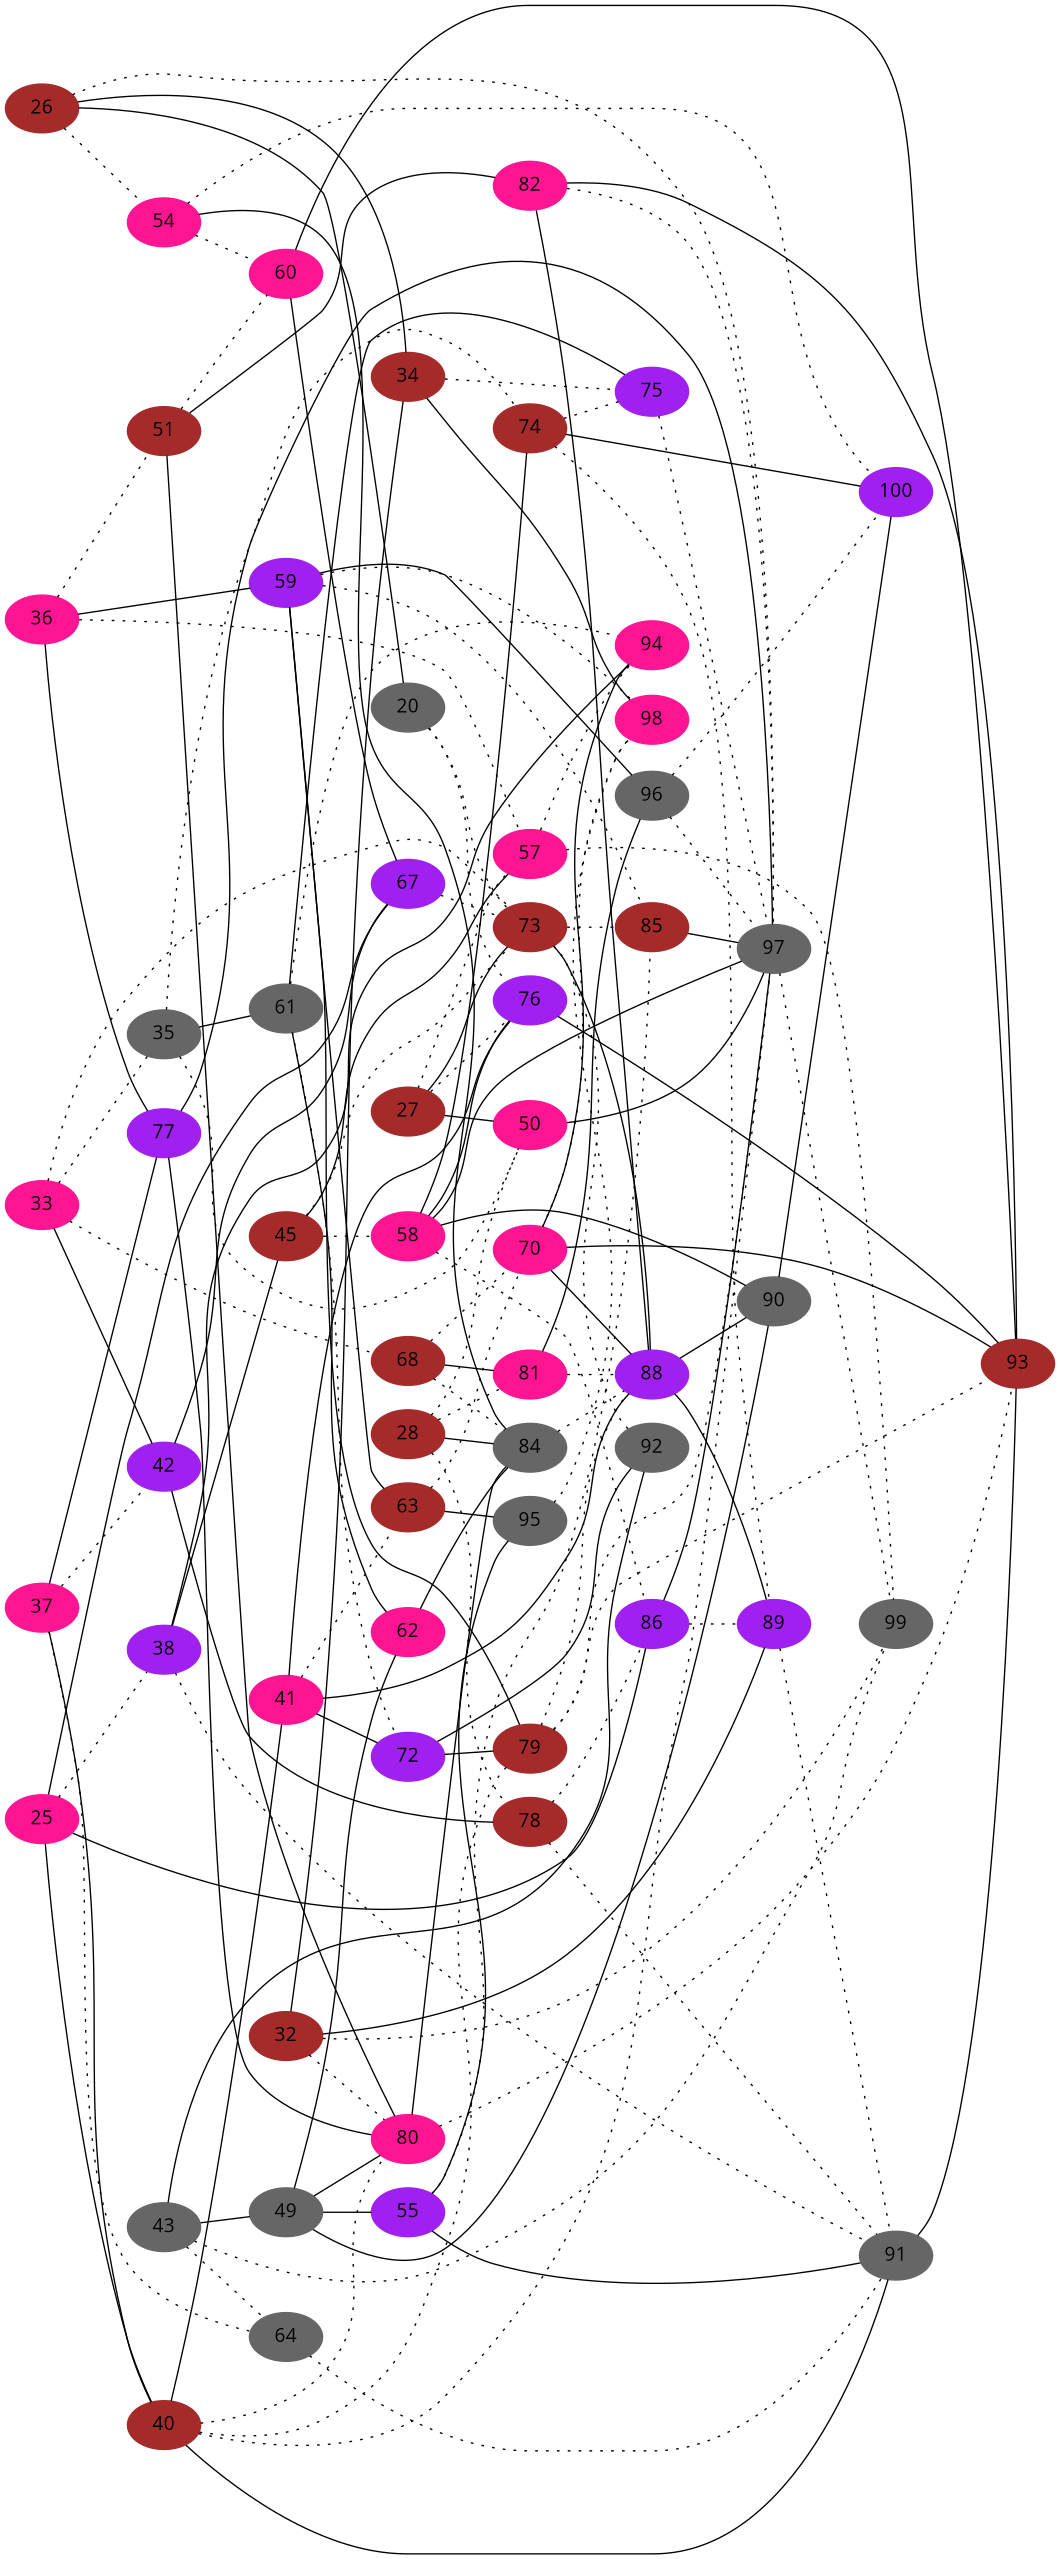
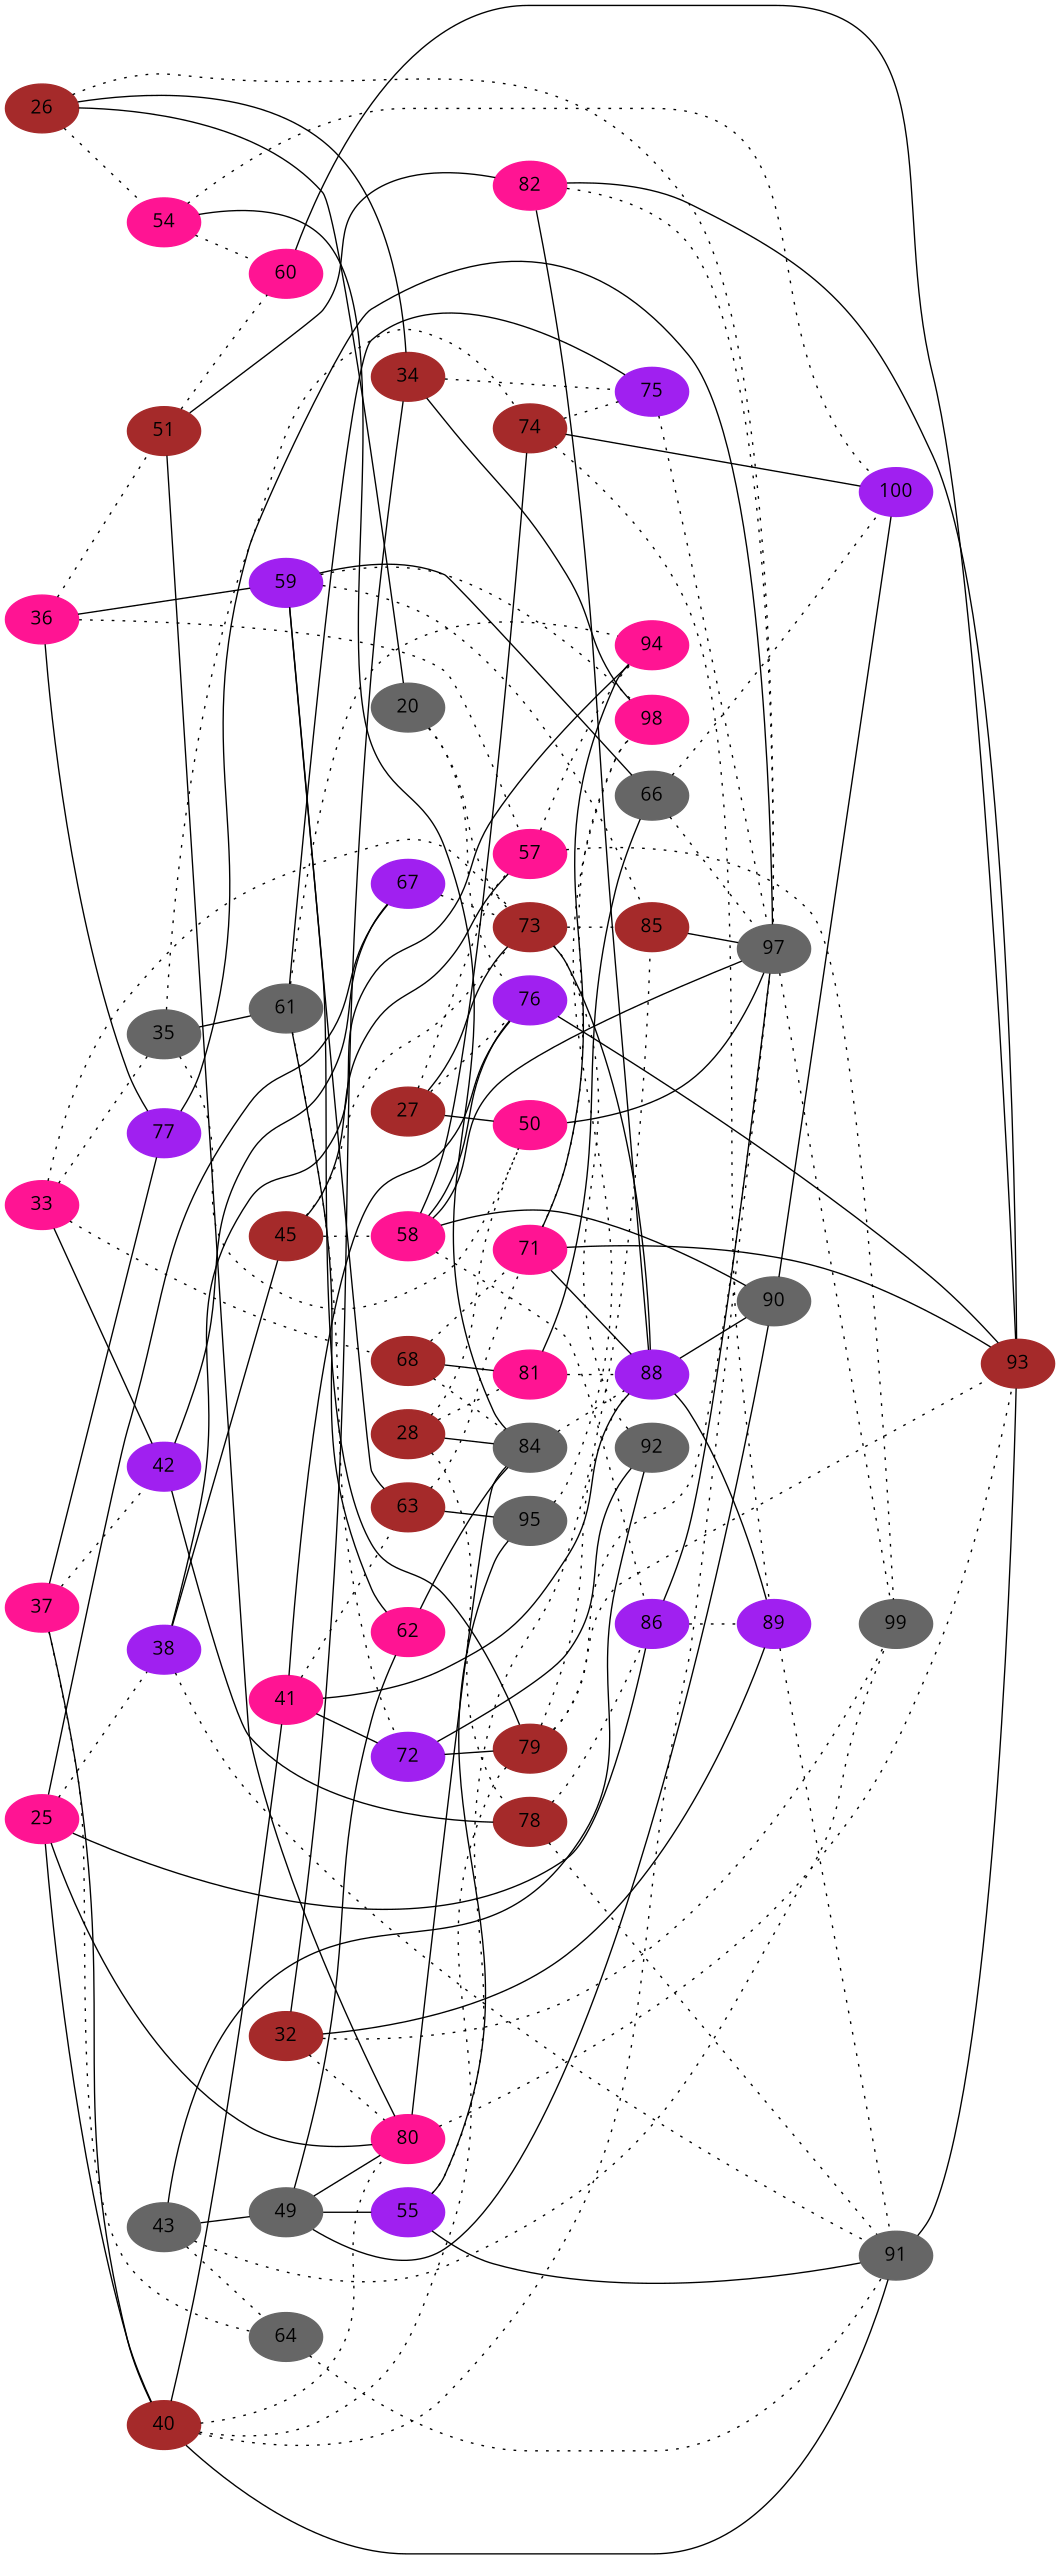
  graph {
    fontname="Open Sans"
    rankdir=LR
    node [color=deeppink fontname="Open Sans" style=filled]
    edge [fontname="Open Sans" style=solid]
    38 [color=purple]
    25
    40 [color=brown super="+14+19"]
    67 [color=purple]
    86 [color=purple super="+23"]
    45 [color=brown]
    91 [color=gray40 super="+4+6"]
    94
    97 [color=gray40 super="+15+65+24"]
    80 [super="+11"]
    41 [super="+31"]
    79 [color=brown super="+17"]
    73 [color=brown super="+1+44+69"]
    89 [color=purple super="+87"]
    26 [color=brown]
    n16 [color=gray40 label=20]
    34 [color=brown]
    54
    76 [color=purple super="+29"]
    75 [color=purple]
    98
    84 [color=gray40 super="+46"]
    60
    100 [color=purple]
    99 [color=gray40 super="+52"]
    27 [color=brown]
    50
    57 [super="+22"]
    88 [color=purple super="+2+7+83"]
    92 [color=gray40]
    85 [color=brown super="+56"]
    93 [color=brown super="+66"]
    28 [color=brown]
    78 [color=brown]
    81
-   96 [color=gray40]
+   96 [color=gray40 label=66]
    32 [color=brown]
    33
    35 [color=gray40]
    42 [color=purple]
    68 [color=brown]
    61 [color=gray40 super="+13"]
    74 [color=brown super="+71"]
-   70 [super="+48"]
+   70 [super="+48" label=71]
    72 [color=purple super="+53"]
    62
    36
    51 [color=brown]
    59 [color=purple super="+16"]
    77 [color=purple]
    82
    63 [color=brown]
    37
    64 [color=gray40]
    58 [super="+20+47"]
    95 [color=gray40]
    90 [color=gray40]
    43 [color=gray40]
    49 [color=gray40]
    55 [color=purple]
    38 -- 45
    38 -- 91 [style=dotted]
    38 -- 94
    25 -- 38 [style=dotted]
    25 -- 40
    25 -- 67
    25 -- 86
    40 -- 91
    40 -- 97 [style=dotted]
    40 -- 80 [style=dotted]
    40 -- 41
    40 -- 79 [style=dotted weight=2]
    67 -- 73 [style=dotted]
    86 -- 97
    86 -- 89 [style=dotted]
    45 -- 73 [style=dotted]
    45 -- 57
    45 -- 58 [style=dotted]
    91 -- 93 [weight=2]
    97 -- 99 [style=dotted weight=2]
    80 -- 84 [weight=2]
    80 -- 93 [style=dotted]
    41 -- 76
    41 -- 88
    41 -- 72 [weight=2]
    41 -- 63 [style=dotted]
    79 -- 97 [style=dotted]
    79 -- 88 [style=dotted weight=2]
    79 -- 93 [style=dotted]
    73 -- 88
    73 -- 92 [style=dotted]
    73 -- 85 [style=dotted weight=3]
    89 -- 91 [style=dotted]
    26 -- 97 [style=dotted]
    26 -- n16
    26 -- 34
    26 -- 54 [style=dotted]
    n16 -- 73 [style=dotted]
    n16 -- 76 [style=dotted weight=2]
    34 -- 75 [style=dotted]
    34 -- 98
    54 -- 84
    54 -- 60 [style=dotted]
    54 -- 100 [style=dotted]
    76 -- 93
    75 -- 97 [style=dotted]
    84 -- 88 [style=dotted weight=2]
-   60 -- 67
    60 -- 93
    27 -- 73
    27 -- 76 [style=dotted]
    27 -- 50
    27 -- 57 [style=dotted]
    50 -- 97
    57 -- 94 [style=dotted]
    57 -- 99 [style=dotted weight=2]
    88 -- 89 [weight=2]
    88 -- 90
    85 -- 97
    28 -- 84
    28 -- 50 [style=dotted]
    28 -- 78 [style=dotted]
    28 -- 81 [style=dotted]
    78 -- 86 [style=dotted]
    78 -- 91 [style=dotted]
    81 -- 88 [style=dotted]
    81 -- 96
    96 -- 97 [style=dotted]
    96 -- 100 [style=dotted]
    32 -- 80 [style=dotted]
    32 -- 89
    32 -- 34
    32 -- 99 [style=dotted]
    33 -- 73 [style=dotted]
    33 -- 35 [style=dotted]
    33 -- 42
    33 -- 68 [style=dotted]
    35 -- 50 [style=dotted]
    35 -- 61
    35 -- 74 [style=dotted]
    42 -- 67
    42 -- 78
    68 -- 84 [style=dotted]
    68 -- 81
    68 -- 70 [style=dotted]
    61 -- 94 [style=dotted]
    61 -- 75
    61 -- 72 [style=dotted]
    61 -- 62 [weight=2]
    74 -- 89 [style=dotted]
    74 -- 75 [style=dotted]
    74 -- 100
    70 -- 94
    70 -- 98 [style=dotted]
    70 -- 88 [weight=3]
    70 -- 93
    72 -- 79
    72 -- 92 [weight=2]
    62 -- 84
    36 -- 57 [style=dotted]
    36 -- 51 [style=dotted]
    36 -- 59
    36 -- 77
    51 -- 80
    51 -- 60 [style=dotted]
    51 -- 82
    59 -- 79
    59 -- 98 [style=dotted]
    59 -- 85 [style=dotted]
    59 -- 96
    59 -- 63
    77 -- 97
-   77 -- 80
+   25 -- 80
    82 -- 97 [style=dotted]
    82 -- 88
    82 -- 93
    63 -- 70 [style=dotted]
    63 -- 95
    37 -- 40
    37 -- 42 [style=dotted]
    37 -- 77
    37 -- 64 [style=dotted]
    64 -- 91 [style=dotted]
    58 -- 86 [style=dotted]
    58 -- 97 [weight=2]
    58 -- 76
    58 -- 74 [weight=2]
    58 -- 90
    95 -- 98 [style=dotted]
    90 -- 100
    43 -- 99 [style=dotted]
    43 -- 92
    43 -- 64 [style=dotted]
    43 -- 49
    49 -- 80
    49 -- 62
    49 -- 90
    49 -- 55
    55 -- 91
    55 -- 85 [style=dotted]
    55 -- 95
  }
